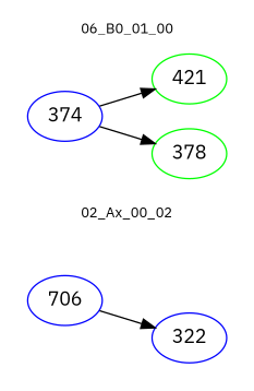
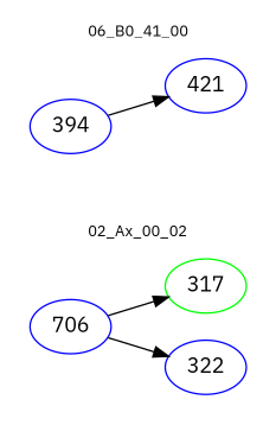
  digraph {
    fontname="IBM Plex Sans"
    rankdir=LR
    node [color=blue fontname="IBM Plex Sans"]
    edge [color=black fontname="IBM Plex Sans"]
    n1 [label=706]
    n2 [label=322]
-   n4 [label=374]
-   n5 [color=green label=378]
-   n6 [color=green label=421]
+   n3 [color=green label=317]
+   n4 [label=394]
+   n6 [label=421]
    subgraph cluster_1 {
      color=white
      fontsize=10
      label="02_Ax_00_02"
      n1
      n2
+     n3
    }
    subgraph cluster_2 {
      color=white
      fontsize=10
-     label="06_B0_01_00"
+     label="06_B0_41_00"
      n4
-     n5
      n6
    }
    n1 -> n2
-   n4 -> n5
+   n1 -> n3
    n4 -> n6
  }
